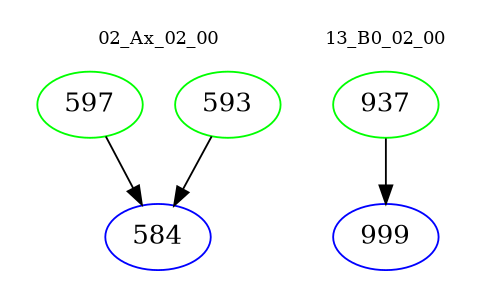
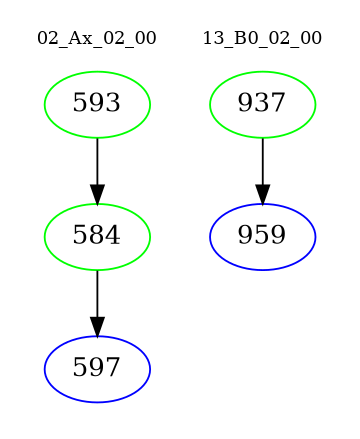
  digraph {
    node [color=green]
    edge [color=black]
    n1 [label=593]
-   n2 [color=blue label=584]
-   n3 [label=597]
+   n2 [label=584]
+   n3 [color=blue label=597]
    n4 [label=937]
-   n5 [color=blue label=999]
+   n5 [color=blue label=959]
    subgraph cluster_1 {
      color=white
      fontsize=10
      label="02_Ax_02_00"
      n1
      n2
      n3
    }
    subgraph cluster_2 {
      color=white
      fontsize=10
      label="13_B0_02_00"
      n4
      n5
    }
    n1 -> n2
-   n3 -> n2
+   n2 -> n3
    n4 -> n5
  }
